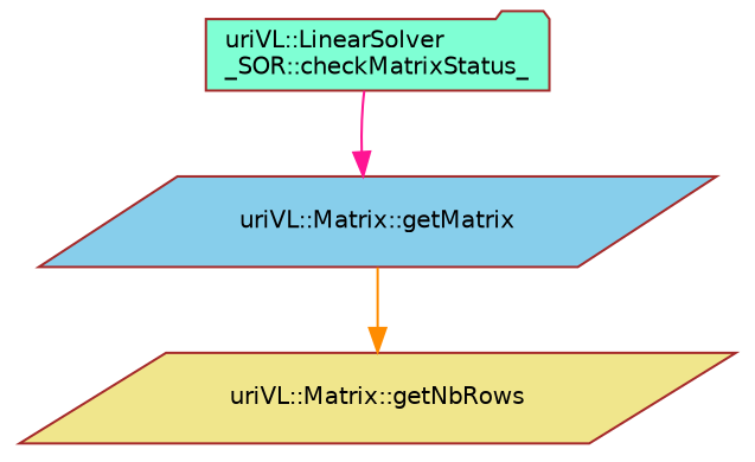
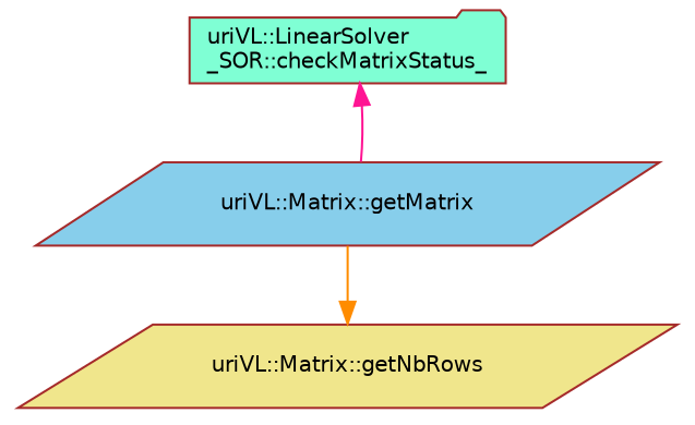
  digraph {
    rankdir=TB
    node [color=brown fontname=Helvetica fontsize=10 shape=parallelogram style=filled]
    edge [fontname=Helvetica fontsize=10 labelfontname=Helvetica labelfontsize=10 style=solid]
    n1 [fillcolor=aquamarine fontcolor=black height=0.2 label="uriVL::LinearSolver\l_SOR::checkMatrixStatus_" shape=folder width=0.4]
    n2 [fillcolor=skyblue height=0.2 label="uriVL::Matrix::getMatrix" width=0.4]
    n3 [fillcolor=khaki height=0.2 label="uriVL::Matrix::getNbRows" width=0.4]
-   n1 -> n2 [color=deeppink]
+   n2 -> n1 [color=deeppink]
    n2 -> n3 [color=darkorange]
  }
